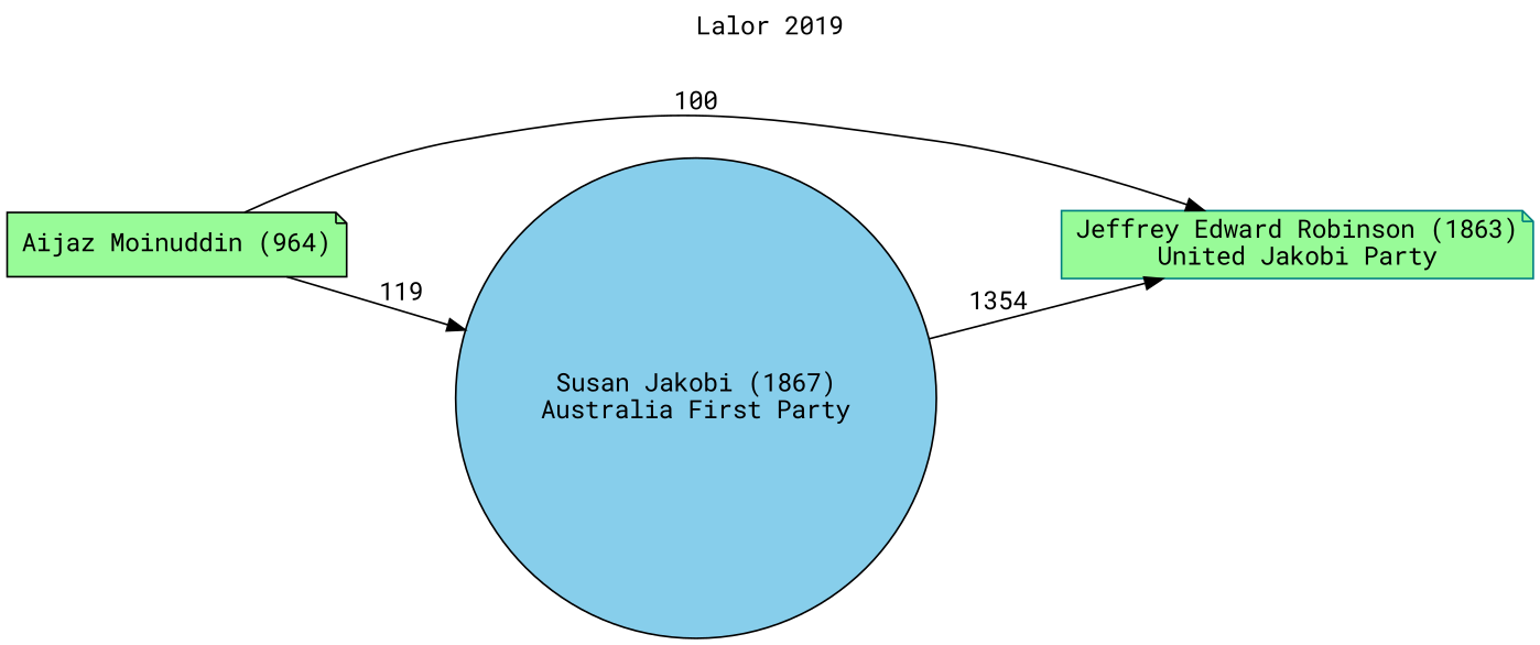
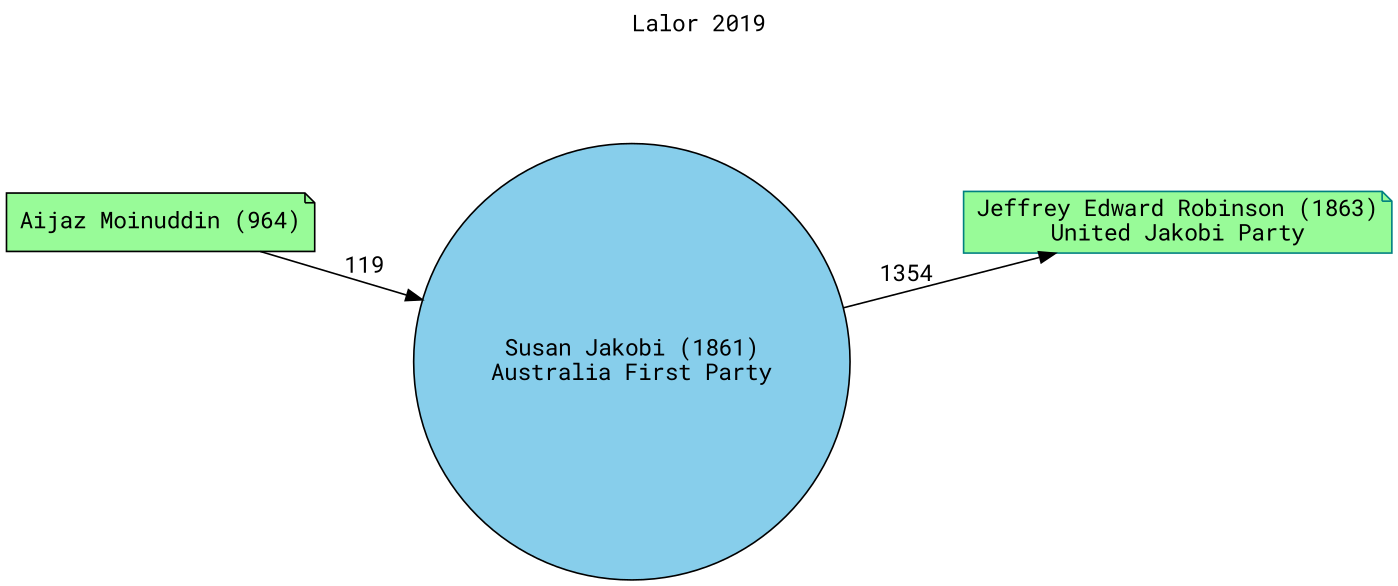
  digraph {
    fontname="Roboto Mono"
    label="Lalor 2019"
    labelloc=t
    mclimit=10
    rankdir=LR
    node [color=black fillcolor=palegreen fontname="Roboto Mono" shape=note style=filled]
    edge [fontname="Roboto Mono"]
    n1 [color=teal label="Jeffrey Edward Robinson (1863)\nUnited Jakobi Party"]
-   n2 [fillcolor=skyblue label="Susan Jakobi (1867)\nAustralia First Party" shape=circle]
+   n2 [fillcolor=skyblue label="Susan Jakobi (1861)\nAustralia First Party" shape=circle]
    n3 [label="Aijaz Moinuddin (964)\n"]
    n2 -> n1 [label=1354]
-   n3 -> n1 [label=100]
    n3 -> n2 [label=119]
  }
